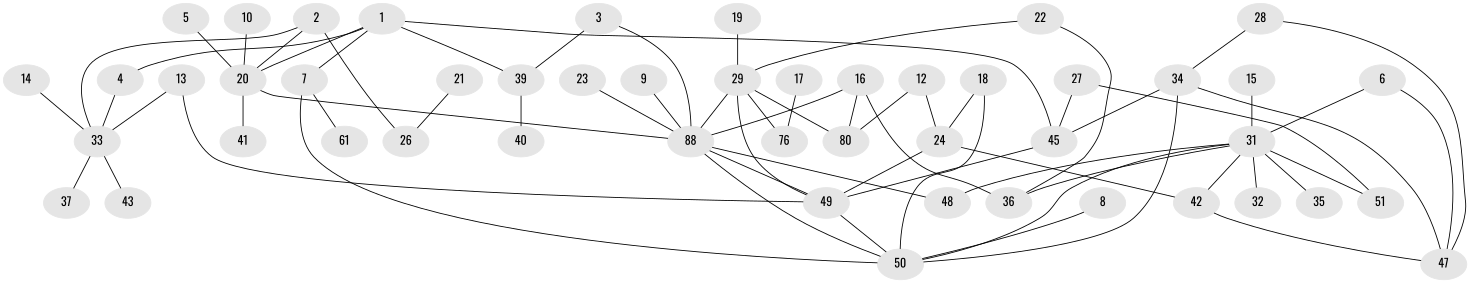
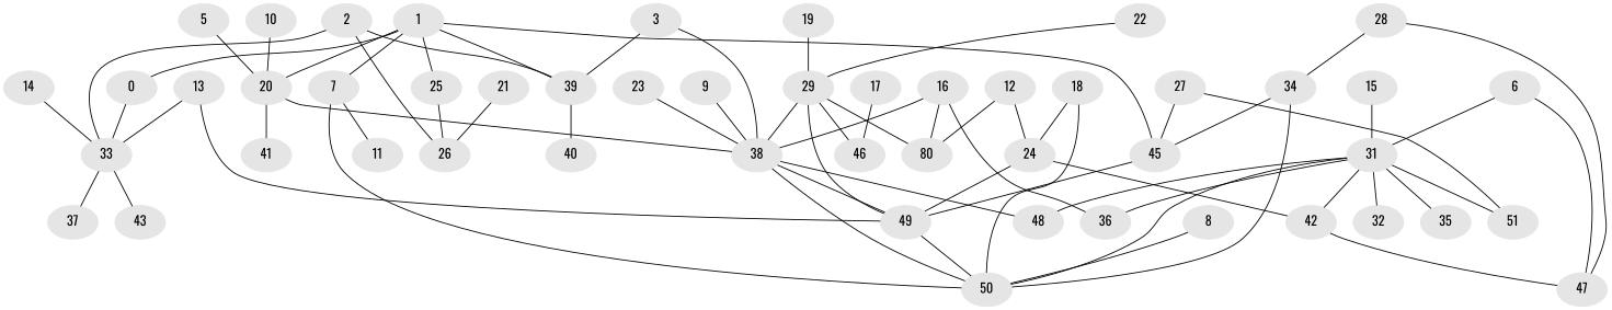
  graph {
    fontname=Oswald
    node [color=gray90 fontname=Oswald style=filled]
    edge [fontname=Oswald weight=1.0]
    1
-   4
+   4 [label=0]
    7
    20
+   25
    39
    45
    33
-   11 [label=61]
+   11
    50
-   38 [label=88]
+   38
    41
    26
    40
    49
    2
    37
    43
    3
    48
    5
    6
    31
    47
    36
    42
    51
    32
    35
    8
    9
    10
    12
    24
    n35 [label=80]
    13
    14
    15
    16
    17
-   46 [label=76]
+   46
    18
    19
    29
    21
    22
    23
    27
    28
    34
    1 -- 4
    1 -- 7
    1 -- 20
+   1 -- 25
    1 -- 39
    1 -- 45
    4 -- 33
    7 -- 11
    7 -- 50
    20 -- 38
    20 -- 41
+   25 -- 26
    39 -- 40
    45 -- 49
    33 -- 37
    33 -- 43
    38 -- 50
    38 -- 49
    38 -- 48
    49 -- 50
-   2 -- 20
+   2 -- 39
    2 -- 33
    2 -- 26
    3 -- 39
    3 -- 38
    5 -- 20
    6 -- 31
    6 -- 47
    31 -- 50
    31 -- 48
    31 -- 36
    31 -- 42
    31 -- 51
    31 -- 32
    31 -- 35
    42 -- 47
    8 -- 50
    9 -- 38
    10 -- 20
    12 -- 24
    12 -- n35
    24 -- 49
    24 -- 42
    13 -- 33
    13 -- 49
    14 -- 33
    15 -- 31
    16 -- 38
    16 -- 36
    16 -- n35
    17 -- 46
    18 -- 50
    18 -- 24
    19 -- 29
    29 -- 38
    29 -- 49
    29 -- n35
    29 -- 46
    21 -- 26
-   22 -- 36
    22 -- 29
    23 -- 38
    27 -- 45
    27 -- 51
    28 -- 47
    28 -- 34
    34 -- 45
    34 -- 50
-   34 -- 47
  }
